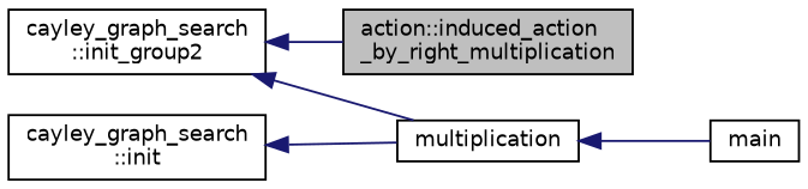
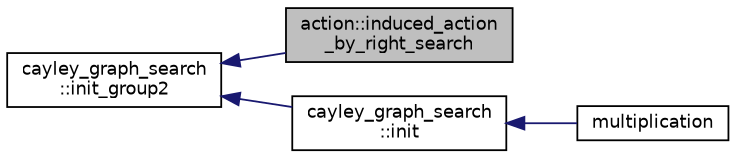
  digraph {
    rankdir=LR
    node [color=black fillcolor=white fontname=Helvetica fontsize=10 shape=record style=filled]
    edge [color=midnightblue dir=back fontname=Helvetica fontsize=10 labelfontname=Helvetica labelfontsize=10 style=solid]
-   n1 [fillcolor=grey75 fontcolor=black height=0.2 label="action::induced_action\l_by_right_multiplication" width=0.4]
+   n1 [fillcolor=grey75 fontcolor=black height=0.2 label="action::induced_action\l_by_right_search" width=0.4]
    n2 [height=0.2 label="cayley_graph_search\l::init_group2" width=0.4]
    n3 [height=0.2 label="cayley_graph_search\l::init" width=0.4]
    n4 [height=0.2 label=multiplication width=0.4]
-   n5 [height=0.2 label=main width=0.4]
    n2 -> n1
-   n2 -> n4
+   n2 -> n3
    n3 -> n4
-   n4 -> n5
  }
